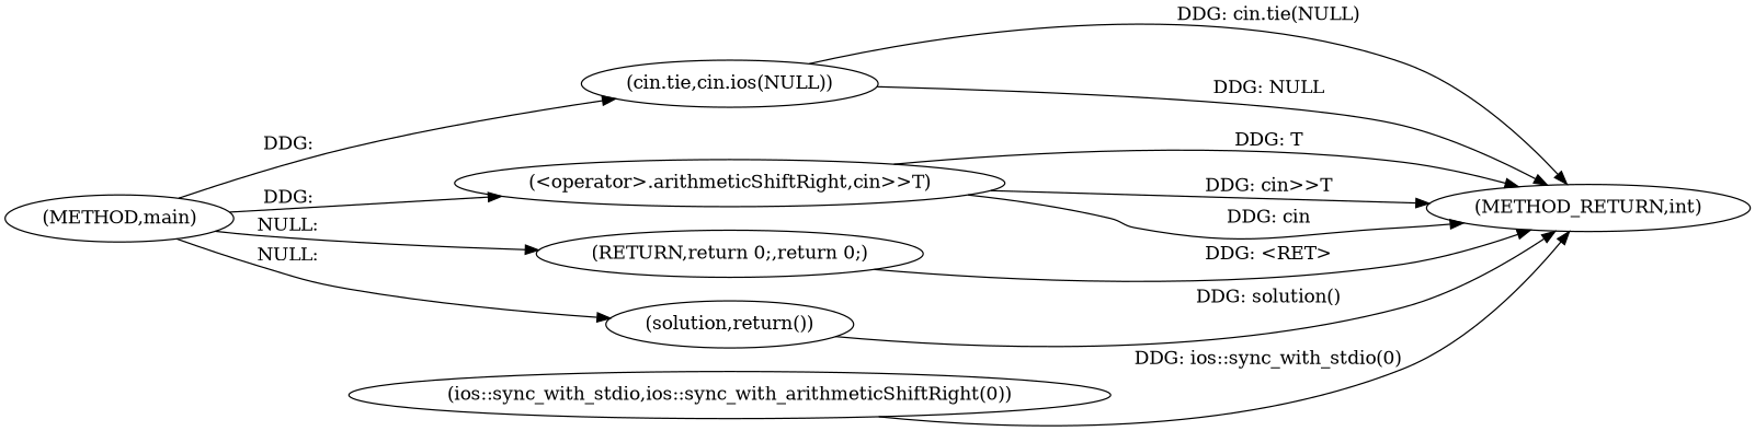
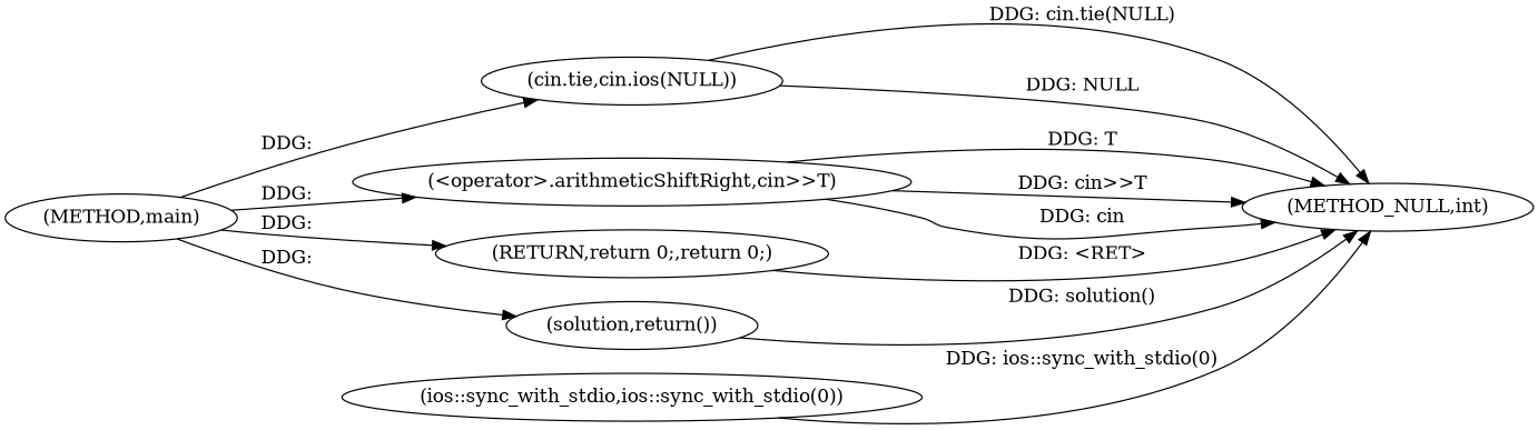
  digraph {
    rankdir=LR
    n1 [label="(METHOD,main)"]
    n2 [label="(cin.tie,cin.ios(NULL))"]
    n3 [label="(<operator>.arithmeticShiftRight,cin>>T)"]
    n4 [label="(RETURN,return 0;,return 0;)"]
    n5 [label="(solution,return())"]
-   n6 [label="(ios::sync_with_stdio,ios::sync_with_arithmeticShiftRight(0))"]
-   n7 [label="(METHOD_RETURN,int)"]
+   n6 [label="(ios::sync_with_stdio,ios::sync_with_stdio(0))"]
+   n7 [label="(METHOD_NULL,int)"]
    n1 -> n2 [label="DDG: "]
    n1 -> n3 [label="DDG: "]
-   n1 -> n4 [label="NULL: "]
-   n1 -> n5 [label="NULL: "]
+   n1 -> n4 [label="DDG: "]
+   n1 -> n5 [label="DDG: "]
    n2 -> n7 [label="DDG: cin.tie(NULL)"]
    n2 -> n7 [label="DDG: NULL"]
    n3 -> n7 [label="DDG: T"]
    n3 -> n7 [label="DDG: cin>>T"]
    n3 -> n7 [label="DDG: cin"]
    n4 -> n7 [label="DDG: <RET>"]
    n5 -> n7 [label="DDG: solution()"]
    n6 -> n7 [label="DDG: ios::sync_with_stdio(0)"]
  }
